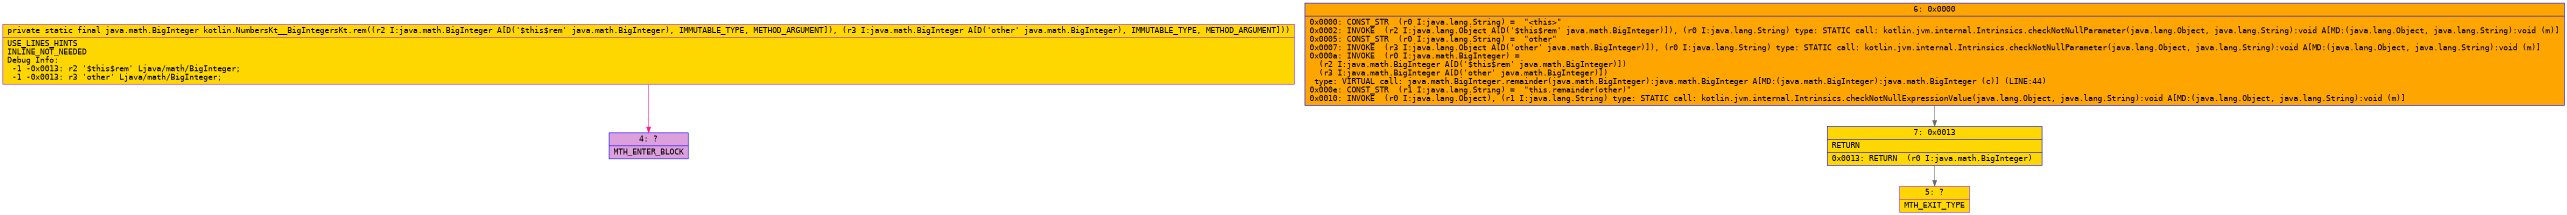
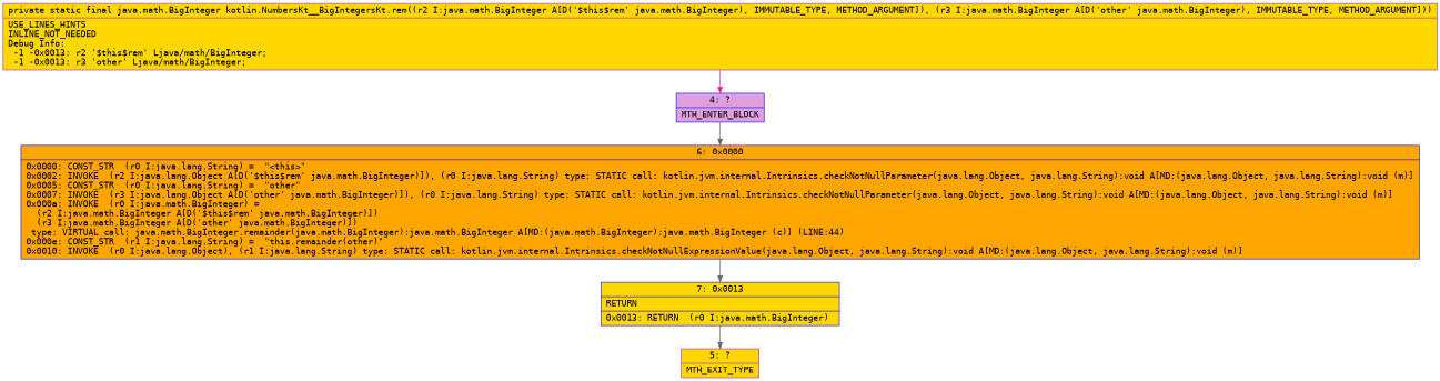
  digraph {
    fontname="DejaVu Sans Mono"
    node [color=blue fillcolor=gold fontname="DejaVu Sans Mono" shape=record style=filled]
    edge [color=gray40 fontname="DejaVu Sans Mono"]
    n1 [fillcolor=plum label="{4\:\ ?|MTH_ENTER_BLOCK\l}"]
    n2 [fillcolor=orange label="{6\:\ 0x0000|0x0000: CONST_STR  (r0 I:java.lang.String) =  \"\<this\>\" \l0x0002: INVOKE  (r2 I:java.lang.Object A[D('$this$rem' java.math.BigInteger)]), (r0 I:java.lang.String) type: STATIC call: kotlin.jvm.internal.Intrinsics.checkNotNullParameter(java.lang.Object, java.lang.String):void A[MD:(java.lang.Object, java.lang.String):void (m)]\l0x0005: CONST_STR  (r0 I:java.lang.String) =  \"other\" \l0x0007: INVOKE  (r3 I:java.lang.Object A[D('other' java.math.BigInteger)]), (r0 I:java.lang.String) type: STATIC call: kotlin.jvm.internal.Intrinsics.checkNotNullParameter(java.lang.Object, java.lang.String):void A[MD:(java.lang.Object, java.lang.String):void (m)]\l0x000a: INVOKE  (r0 I:java.math.BigInteger) = \l  (r2 I:java.math.BigInteger A[D('$this$rem' java.math.BigInteger)])\l  (r3 I:java.math.BigInteger A[D('other' java.math.BigInteger)])\l type: VIRTUAL call: java.math.BigInteger.remainder(java.math.BigInteger):java.math.BigInteger A[MD:(java.math.BigInteger):java.math.BigInteger (c)] (LINE:44)\l0x000e: CONST_STR  (r1 I:java.lang.String) =  \"this.remainder(other)\" \l0x0010: INVOKE  (r0 I:java.lang.Object), (r1 I:java.lang.String) type: STATIC call: kotlin.jvm.internal.Intrinsics.checkNotNullExpressionValue(java.lang.Object, java.lang.String):void A[MD:(java.lang.Object, java.lang.String):void (m)]\l}"]
    n3 [label="{7\:\ 0x0013|RETURN\l|0x0013: RETURN  (r0 I:java.math.BigInteger) \l}"]
    n4 [color=purple label="{5\:\ ?|MTH_EXIT_TYPE\l}"]
    n5 [color=purple label="{private static final java.math.BigInteger kotlin.NumbersKt__BigIntegersKt.rem((r2 I:java.math.BigInteger A[D('$this$rem' java.math.BigInteger), IMMUTABLE_TYPE, METHOD_ARGUMENT]), (r3 I:java.math.BigInteger A[D('other' java.math.BigInteger), IMMUTABLE_TYPE, METHOD_ARGUMENT]))  | USE_LINES_HINTS\lINLINE_NOT_NEEDED\lDebug Info:\l  \-1 \-0x0013: r2 '$this$rem' Ljava\/math\/BigInteger;\l  \-1 \-0x0013: r3 'other' Ljava\/math\/BigInteger;\l}"]
+   n1 -> n2
    n2 -> n3
    n3 -> n4
    n5 -> n1 [color=deeppink]
  }
